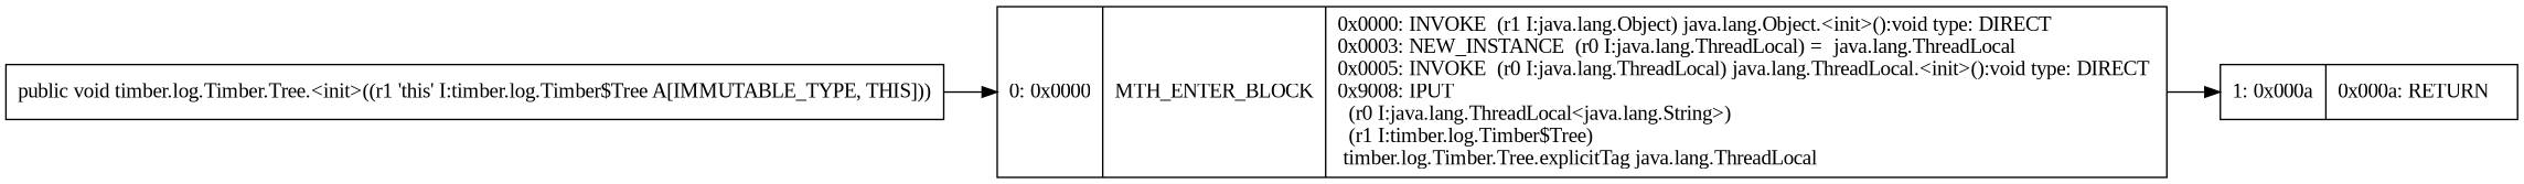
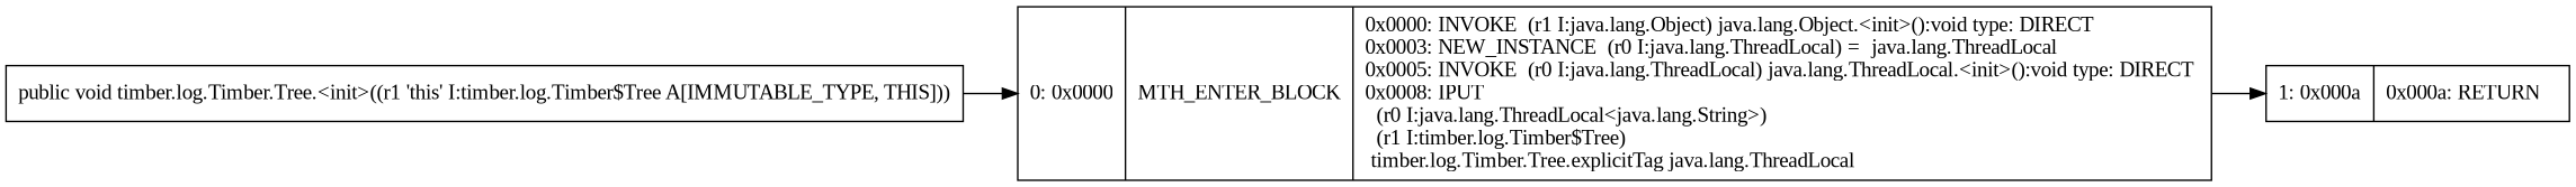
  digraph {
    rankdir=LR
    fontname="Liberation Serif"
    node [shape=record fontname="Liberation Serif"]
    edge [fontname="Liberation Serif"]
-   n1 [label="{0\:\ 0x0000|MTH_ENTER_BLOCK\l|0x0000: INVOKE  (r1 I:java.lang.Object) java.lang.Object.\<init\>():void type: DIRECT \l0x0003: NEW_INSTANCE  (r0 I:java.lang.ThreadLocal) =  java.lang.ThreadLocal \l0x0005: INVOKE  (r0 I:java.lang.ThreadLocal) java.lang.ThreadLocal.\<init\>():void type: DIRECT \l0x9008: IPUT  \l  (r0 I:java.lang.ThreadLocal\<java.lang.String\>)\l  (r1 I:timber.log.Timber$Tree)\l timber.log.Timber.Tree.explicitTag java.lang.ThreadLocal \l}"]
+   n1 [label="{0\:\ 0x0000|MTH_ENTER_BLOCK\l|0x0000: INVOKE  (r1 I:java.lang.Object) java.lang.Object.\<init\>():void type: DIRECT \l0x0003: NEW_INSTANCE  (r0 I:java.lang.ThreadLocal) =  java.lang.ThreadLocal \l0x0005: INVOKE  (r0 I:java.lang.ThreadLocal) java.lang.ThreadLocal.\<init\>():void type: DIRECT \l0x0008: IPUT  \l  (r0 I:java.lang.ThreadLocal\<java.lang.String\>)\l  (r1 I:timber.log.Timber$Tree)\l timber.log.Timber.Tree.explicitTag java.lang.ThreadLocal \l}"]
    n2 [label="{1\:\ 0x000a|0x000a: RETURN   \l}"]
    n3 [label="{public void timber.log.Timber.Tree.\<init\>((r1 'this' I:timber.log.Timber$Tree A[IMMUTABLE_TYPE, THIS])) }"]
    n1 -> n2
    n3 -> n1
  }
